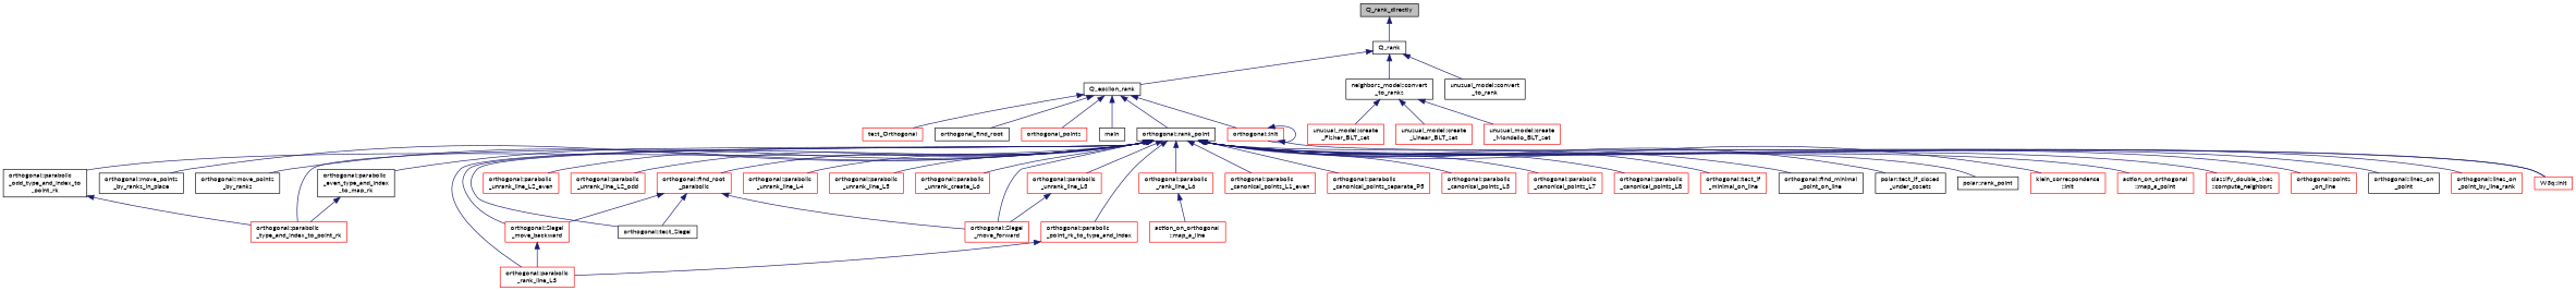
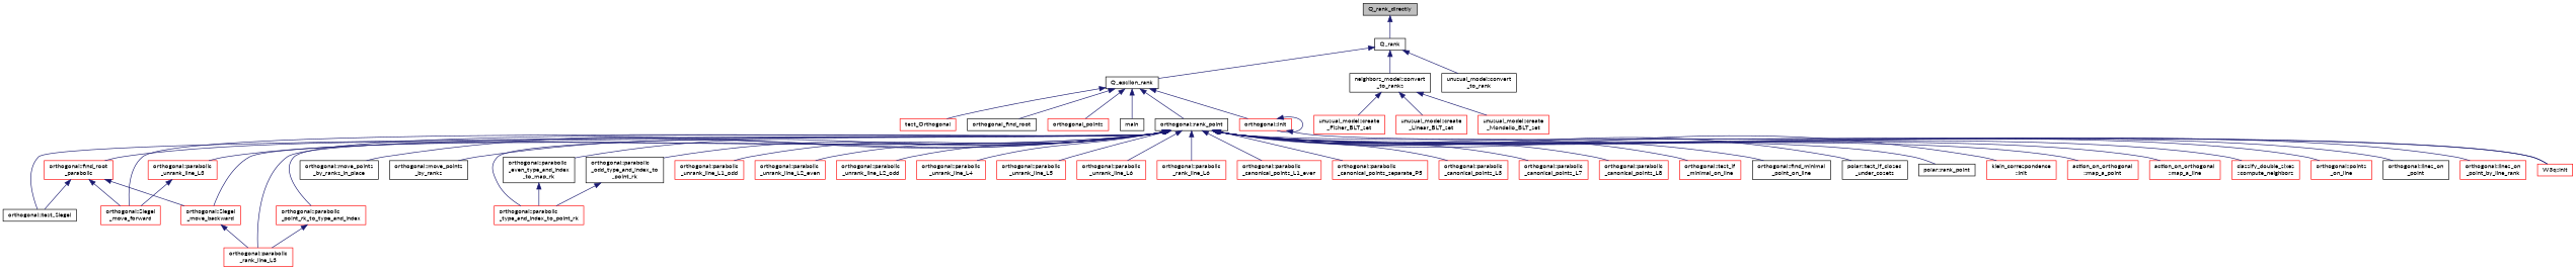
  digraph {
    fontname=Lato
    rankdir=TB
    node [color=red fillcolor=white fontname=Lato fontsize=10 shape=record style=filled]
    edge [color=midnightblue dir=back fontname=Lato fontsize=10 labelfontname=Helvetica labelfontsize=10 style=solid]
    n1 [color=black fillcolor=grey75 fontcolor=black height=0.2 label=Q_rank_directly width=0.4]
    n2 [color=black height=0.2 label=Q_rank width=0.4]
    n3 [color=black height=0.2 label=Q_epsilon_rank width=0.4]
    n4 [color=black height=0.2 label="neighbors_model::convert\l_to_ranks" width=0.4]
    n5 [color=black height=0.2 label="unusual_model::convert\l_to_rank" width=0.4]
    n6 [color=black height=0.2 label=main width=0.4]
    n7 [color=black height=0.2 label="orthogonal::rank_point" width=0.4]
    n8 [height=0.2 label="orthogonal::init" width=0.4]
    n9 [height=0.2 label=test_Orthogonal width=0.4]
    n10 [color=black height=0.2 label=orthogonal_find_root width=0.4]
    n11 [height=0.2 label=orthogonal_points width=0.4]
    n12 [height=0.2 label="unusual_model::create\l_Fisher_BLT_set" width=0.4]
    n13 [height=0.2 label="unusual_model::create\l_Linear_BLT_set" width=0.4]
    n14 [height=0.2 label="unusual_model::create\l_Mondello_BLT_set" width=0.4]
    n15 [height=0.2 label="orthogonal::points\l_on_line" width=0.4]
    n16 [color=black height=0.2 label="orthogonal::lines_on\l_point" width=0.4]
    n17 [height=0.2 label="orthogonal::lines_on\l_point_by_line_rank" width=0.4]
    n18 [color=black height=0.2 label="orthogonal::test_Siegel" width=0.4]
    n19 [color=black height=0.2 label="orthogonal::move_points\l_by_ranks_in_place" width=0.4]
    n20 [color=black height=0.2 label="orthogonal::move_points\l_by_ranks" width=0.4]
    n21 [height=0.2 label="orthogonal::parabolic\l_type_and_index_to_point_rk" width=0.4]
    n22 [color=black height=0.2 label="orthogonal::parabolic\l_even_type_and_index\l_to_map_rk" width=0.4]
    n23 [color=black height=0.2 label="orthogonal::parabolic\l_odd_type_and_index_to\l_point_rk" width=0.4]
    n24 [height=0.2 label="orthogonal::parabolic\l_point_rk_to_type_and_index" width=0.4]
    n25 [height=0.2 label="orthogonal::parabolic\l_rank_line_L3" width=0.4]
+   n26 [height=0.2 label="orthogonal::parabolic\l_unrank_line_L1_odd" width=0.4]
    n27 [height=0.2 label="orthogonal::parabolic\l_unrank_line_L2_even" width=0.4]
    n28 [height=0.2 label="orthogonal::parabolic\l_unrank_line_L2_odd" width=0.4]
    n29 [height=0.2 label="orthogonal::parabolic\l_unrank_line_L3" width=0.4]
    n30 [height=0.2 label="orthogonal::parabolic\l_unrank_line_L4" width=0.4]
    n31 [height=0.2 label="orthogonal::parabolic\l_unrank_line_L5" width=0.4]
-   n32 [height=0.2 label="orthogonal::parabolic\l_unrank_create_L6" width=0.4]
+   n32 [height=0.2 label="orthogonal::parabolic\l_unrank_line_L6" width=0.4]
    n33 [height=0.2 label="orthogonal::parabolic\l_rank_line_L6" width=0.4]
    n34 [height=0.2 label="orthogonal::find_root\l_parabolic" width=0.4]
    n35 [height=0.2 label="orthogonal::Siegel\l_move_forward" width=0.4]
    n36 [height=0.2 label="orthogonal::Siegel\l_move_backward" width=0.4]
    n37 [height=0.2 label="orthogonal::parabolic\l_canonical_points_L1_even" width=0.4]
    n38 [height=0.2 label="orthogonal::parabolic\l_canonical_points_separate_P5" width=0.4]
    n39 [height=0.2 label="orthogonal::parabolic\l_canonical_points_L3" width=0.4]
    n40 [height=0.2 label="orthogonal::parabolic\l_canonical_points_L7" width=0.4]
    n41 [height=0.2 label="orthogonal::parabolic\l_canonical_points_L8" width=0.4]
    n42 [height=0.2 label="orthogonal::test_if\l_minimal_on_line" width=0.4]
    n43 [color=black height=0.2 label="orthogonal::find_minimal\l_point_on_line" width=0.4]
    n44 [color=black height=0.2 label="polar::test_if_closed\l_under_cosets" width=0.4]
    n45 [color=black height=0.2 label="polar::rank_point" width=0.4]
    n46 [height=0.2 label="klein_correspondence\l::init" width=0.4]
    n47 [height=0.2 label="W3q::init" width=0.4]
    n48 [height=0.2 label="action_on_orthogonal\l::map_a_point" width=0.4]
    n49 [height=0.2 label="action_on_orthogonal\l::map_a_line" width=0.4]
    n50 [height=0.2 label="classify_double_sixes\l::compute_neighbors" width=0.4]
    n1 -> n2
    n2 -> n3
    n2 -> n4
    n2 -> n5
    n3 -> n6
    n3 -> n7
    n3 -> n8
    n3 -> n9
    n3 -> n10
    n3 -> n11
    n4 -> n12
    n4 -> n13
    n4 -> n14
    n7 -> n15
    n7 -> n16
    n7 -> n17
    n7 -> n18
    n7 -> n19
    n7 -> n20
    n7 -> n21
    n7 -> n22
    n7 -> n23
    n7 -> n24
    n7 -> n25
+   n7 -> n26
    n7 -> n27
    n7 -> n28
    n7 -> n29
    n7 -> n30
    n7 -> n31
    n7 -> n32
    n7 -> n33
    n7 -> n34
    n7 -> n35
    n7 -> n36
    n7 -> n37
    n7 -> n38
    n7 -> n39
    n7 -> n40
    n7 -> n41
    n7 -> n42
    n7 -> n43
    n7 -> n44
    n7 -> n45
    n7 -> n46
    n7 -> n47
    n7 -> n48
-   n33 -> n49
+   n7 -> n49
    n7 -> n50
    n8 -> n8
    n8 -> n47
    n22 -> n21
    n23 -> n21
    n24 -> n25
    n29 -> n35
    n34 -> n18
    n34 -> n35
    n34 -> n36
    n36 -> n25
  }
